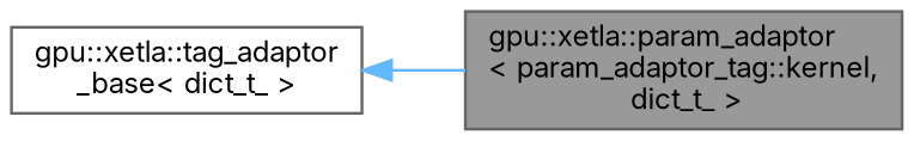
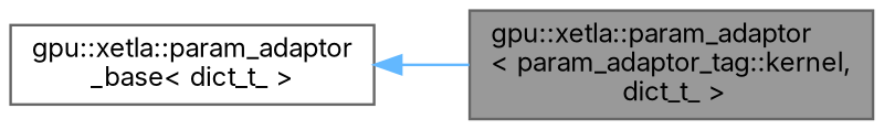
  digraph {
    rankdir=LR
    fontname=Inter
    node [color=gray40 fontname=Inter fontsize=10 shape=box style=filled]
    n1 [fillcolor=grey60 fontcolor=black height=0.2 label="gpu::xetla::param_adaptor\l\< param_adaptor_tag::kernel,\l dict_t_ \>" width=0.4]
-   n2 [fillcolor=white height=0.2 label="gpu::xetla::tag_adaptor\l_base\< dict_t_ \>" width=0.4]
+   n2 [fillcolor=white height=0.2 label="gpu::xetla::param_adaptor\l_base\< dict_t_ \>" width=0.4]
    n2 -> n1 [color=steelblue1 dir=back fontname=Inter fontsize=10 labelfontname=Helvetica labelfontsize=10 style=solid]
  }
